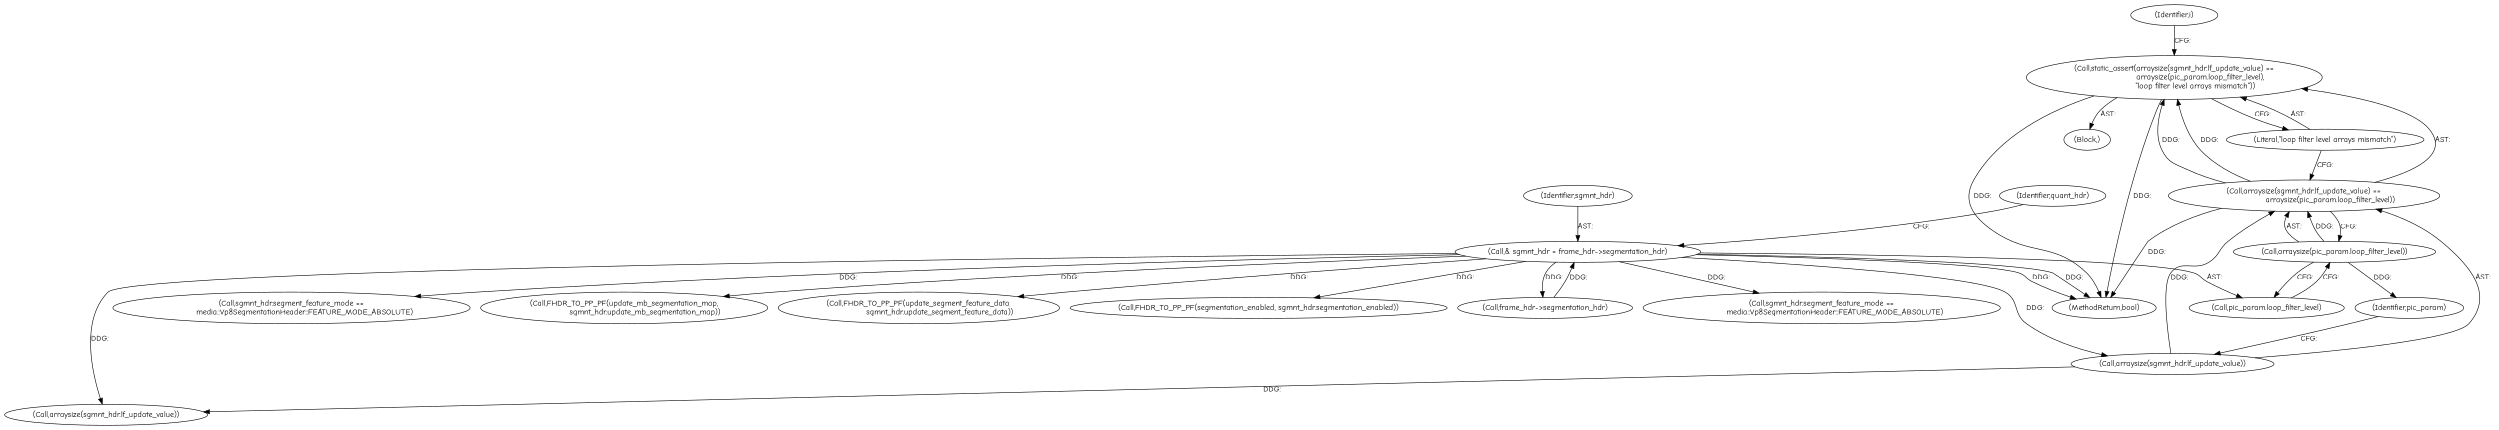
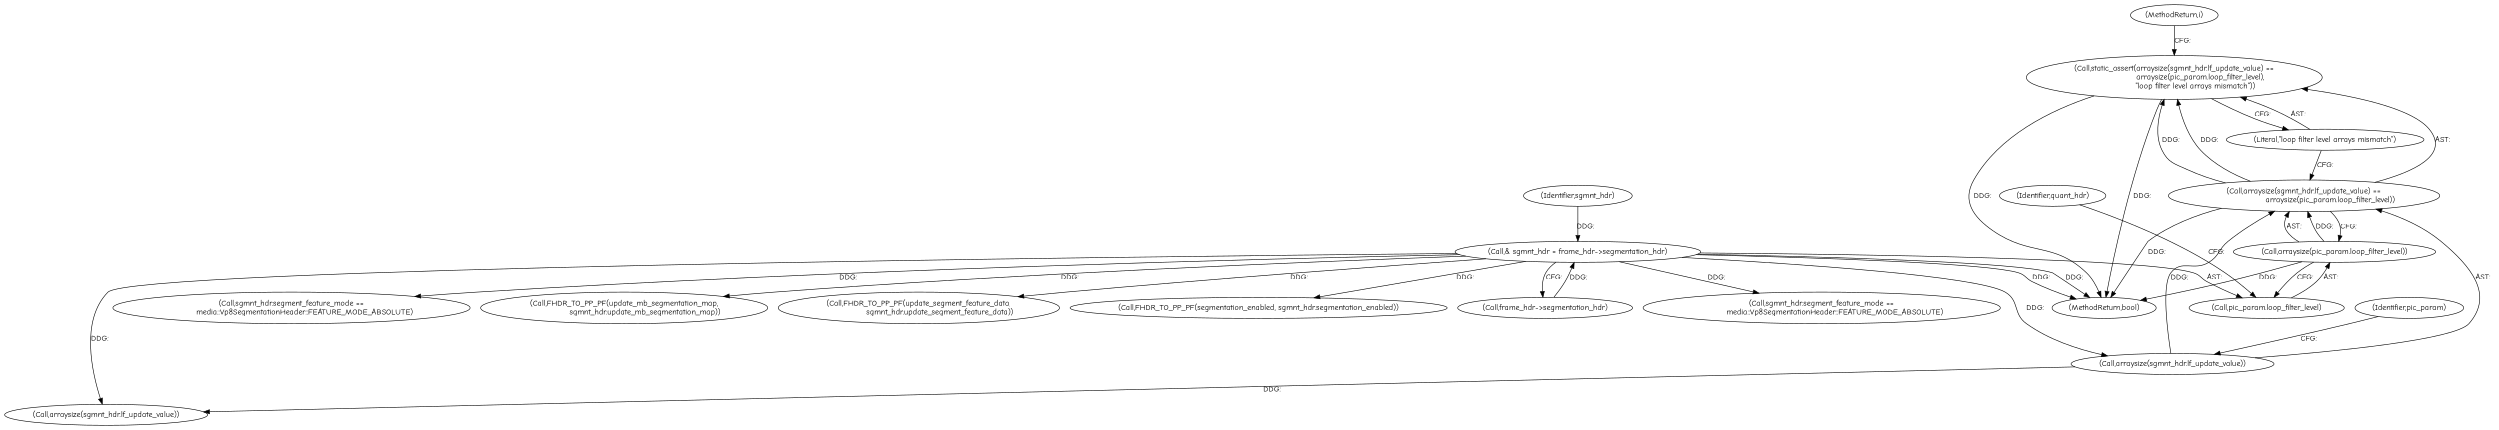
  digraph {
    fontname="Comic Neue"
    node [fontname="Comic Neue"]
    edge [fontname="Comic Neue"]
    n1 [label="(Call,static_assert(arraysize(sgmnt_hdr.lf_update_value) ==\n                    arraysize(pic_param.loop_filter_level),\n                \"loop filter level arrays mismatch\"))"]
    n2 [label="(Literal,\"loop filter level arrays mismatch\")"]
-   n3 [label="(Block,)"]
    n4 [label="(MethodReturn,bool)"]
    n5 [label="(Call,arraysize(sgmnt_hdr.lf_update_value) ==\n                    arraysize(pic_param.loop_filter_level))"]
    n6 [label="(Call,arraysize(pic_param.loop_filter_level))"]
    n7 [label="(Call,pic_param.loop_filter_level)"]
    n8 [label="(Call,arraysize(sgmnt_hdr.lf_update_value))"]
    n9 [label="(Call,arraysize(sgmnt_hdr.lf_update_value))"]
    n10 [label="(Call,& sgmnt_hdr = frame_hdr->segmentation_hdr)"]
    n11 [label="(Call,sgmnt_hdr.segment_feature_mode ==\n          media::Vp8SegmentationHeader::FEATURE_MODE_ABSOLUTE)"]
    n12 [label="(Call,FHDR_TO_PP_PF(update_mb_segmentation_map,\n                sgmnt_hdr.update_mb_segmentation_map))"]
    n13 [label="(Call,FHDR_TO_PP_PF(update_segment_feature_data,\n                sgmnt_hdr.update_segment_feature_data))"]
    n14 [label="(Call,FHDR_TO_PP_PF(segmentation_enabled, sgmnt_hdr.segmentation_enabled))"]
    n15 [label="(Call,frame_hdr->segmentation_hdr)"]
    n16 [label="(Call,sgmnt_hdr.segment_feature_mode ==\n          media::Vp8SegmentationHeader::FEATURE_MODE_ABSOLUTE)"]
    n17 [label="(Identifier,pic_param)"]
    n18 [label="(Identifier,quant_hdr)"]
    n19 [label="(Identifier,sgmnt_hdr)"]
-   n20 [label="(Identifier,i)"]
+   n20 [label="(MethodReturn,i)"]
    n1 -> n2 [label="CFG: "]
-   n1 -> n3 [label="AST: "]
    n1 -> n4 [label="DDG: "]
    n1 -> n4 [label="DDG: "]
    n2 -> n1 [label="AST: "]
    n2 -> n5 [label="CFG: "]
    n5 -> n1 [label="AST: "]
    n5 -> n1 [label="DDG: "]
    n5 -> n1 [label="DDG: "]
    n5 -> n4 [label="DDG: "]
    n5 -> n6 [label="CFG: "]
-   n6 -> n17 [label="DDG: "]
+   n6 -> n4 [label="DDG: "]
    n6 -> n5 [label="AST: "]
    n6 -> n5 [label="DDG: "]
    n6 -> n7 [label="CFG: "]
-   n7 -> n6 [label="CFG: "]
+   n7 -> n6 [label="AST: "]
    n8 -> n5 [label="AST: "]
    n8 -> n5 [label="DDG: "]
    n8 -> n9 [label="DDG: "]
    n10 -> n4 [label="DDG: "]
    n10 -> n4 [label="DDG: "]
    n10 -> n7 [label="AST: "]
    n10 -> n8 [label="DDG: "]
    n10 -> n9 [label="DDG: "]
    n10 -> n11 [label="DDG: "]
    n10 -> n12 [label="DDG: "]
    n10 -> n13 [label="DDG: "]
    n10 -> n14 [label="DDG: "]
-   n10 -> n15 [label="DDG: "]
+   n10 -> n15 [label="CFG: "]
    n10 -> n16 [label="DDG: "]
    n15 -> n10 [label="DDG: "]
    n17 -> n8 [label="CFG: "]
-   n18 -> n10 [label="CFG: "]
-   n19 -> n10 [label="AST: "]
+   n18 -> n7 [label="CFG: "]
+   n19 -> n10 [label="DDG: "]
    n20 -> n1 [label="CFG: "]
  }
